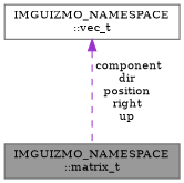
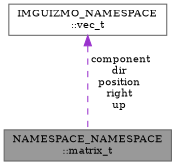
  digraph {
    fontname="DejaVu Serif"
    node [color=gray40 fontname="DejaVu Serif" fontsize=10 shape=box style=filled]
-   n1 [fillcolor=grey60 fontcolor=black height=0.2 label="IMGUIZMO_NAMESPACE\l::matrix_t" width=0.4]
+   n1 [fillcolor=grey60 fontcolor=black height=0.2 label="NAMESPACE_NAMESPACE\l::matrix_t" width=0.4]
    n2 [fillcolor=white height=0.2 label="IMGUIZMO_NAMESPACE\l::vec_t" width=0.4]
    n2 -> n1 [color=darkorchid3 dir=back fontname="DejaVu Serif" fontsize=10 label=" component\ndir\nposition\nright\nup" labelfontname=Helvetica labelfontsize=10 style=dashed]
  }
